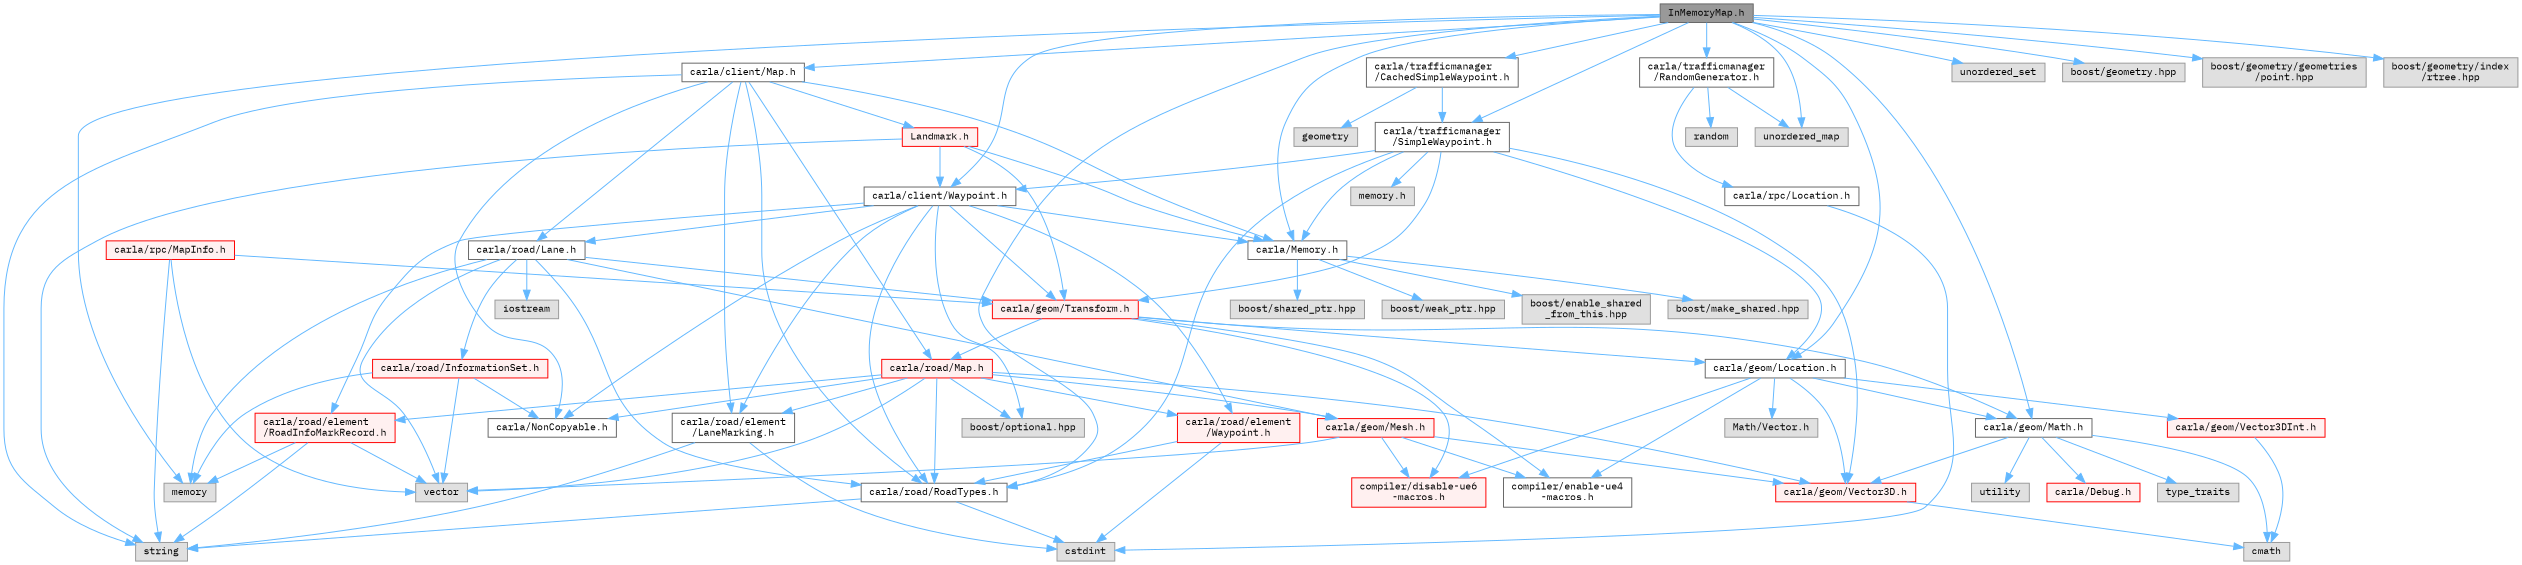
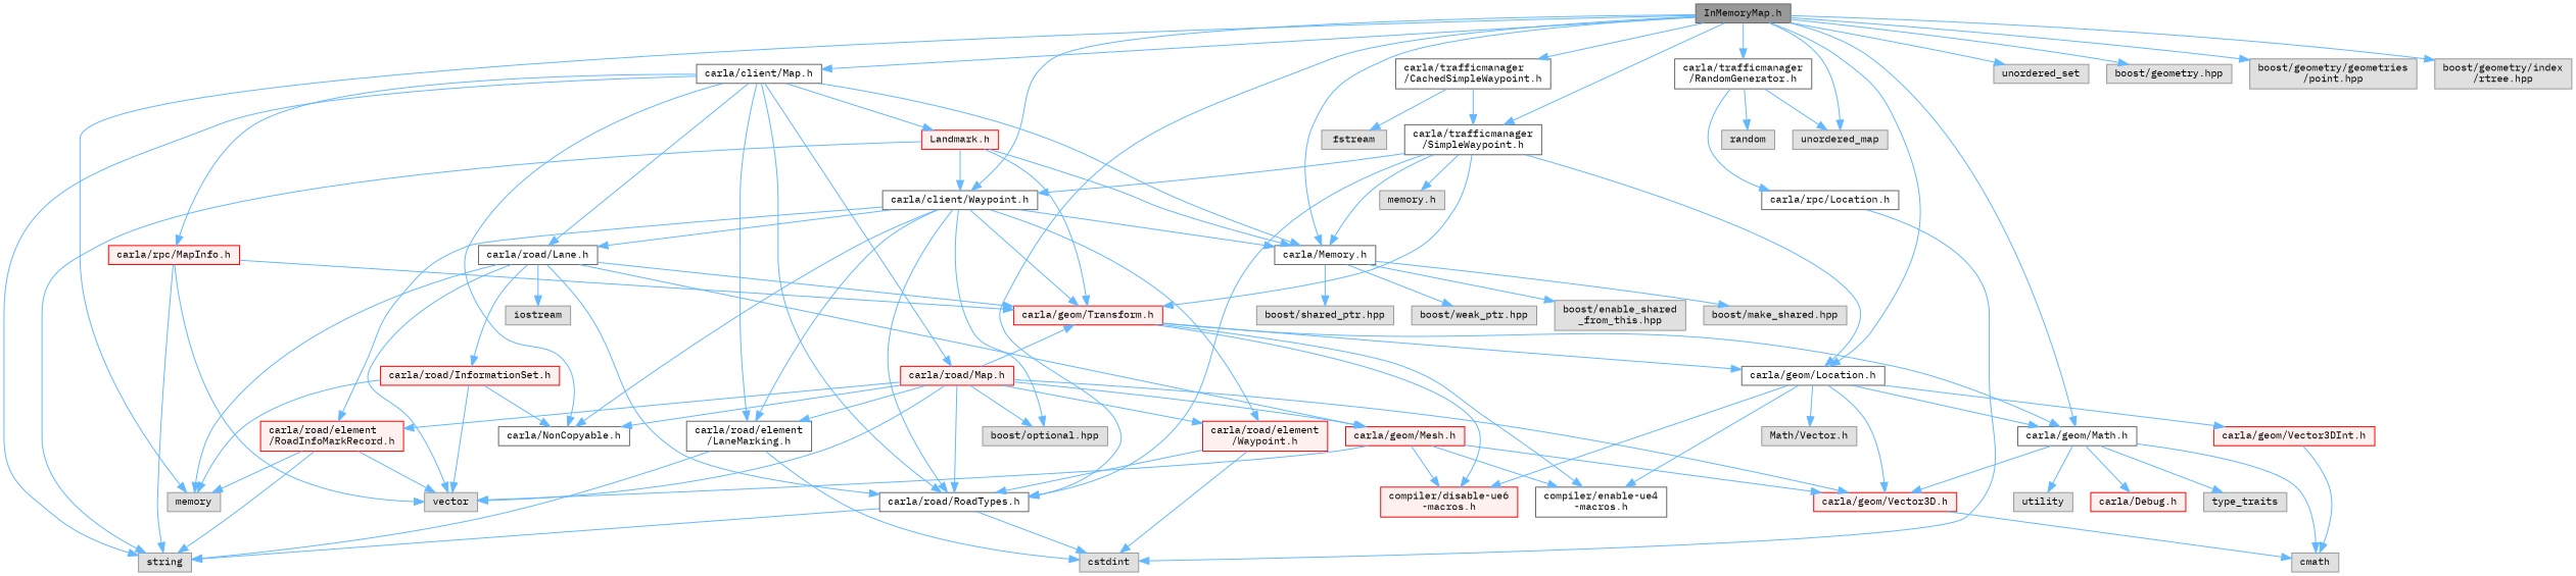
  digraph {
    fontname="IBM Plex Mono"
    node [color=grey60 fillcolor="#E0E0E0" fontname="IBM Plex Mono" fontsize=10 shape=box style=filled]
    edge [color=steelblue1 fontname="IBM Plex Mono" fontsize=10 labelfontname=Helvetica labelfontsize=10 style=solid]
    n1 [color=gray40 fillcolor=grey60 fontcolor=black height=0.2 label="InMemoryMap.h" width=0.4]
    n2 [height=0.2 label=memory width=0.4]
    n3 [height=0.2 label=unordered_map width=0.4]
    n4 [height=0.2 label=unordered_set width=0.4]
    n5 [height=0.2 label="boost/geometry.hpp" width=0.4]
    n6 [height=0.2 label="boost/geometry/geometries\l/point.hpp" width=0.4]
    n7 [height=0.2 label="boost/geometry/index\l/rtree.hpp" width=0.4]
    n8 [color=grey40 fillcolor=white height=0.2 label="carla/client/Map.h" width=0.4]
    n9 [color=grey40 fillcolor=white height=0.2 label="carla/Memory.h" width=0.4]
    n10 [color=grey40 fillcolor=white height=0.2 label="carla/geom/Location.h" width=0.4]
    n11 [color=grey40 fillcolor=white height=0.2 label="carla/geom/Math.h" width=0.4]
    n12 [color=grey40 fillcolor=white height=0.2 label="carla/road/RoadTypes.h" width=0.4]
    n13 [color=grey40 fillcolor=white height=0.2 label="carla/client/Waypoint.h" width=0.4]
    n14 [color=grey40 fillcolor=white height=0.2 label="carla/trafficmanager\l/RandomGenerator.h" width=0.4]
    n15 [color=grey40 fillcolor=white height=0.2 label="carla/trafficmanager\l/SimpleWaypoint.h" width=0.4]
    n16 [color=grey40 fillcolor=white height=0.2 label="carla/trafficmanager\l/CachedSimpleWaypoint.h" width=0.4]
    n17 [color=grey40 fillcolor=white height=0.2 label="carla/NonCopyable.h" width=0.4]
    n18 [color=grey40 fillcolor=white height=0.2 label="carla/road/element\l/LaneMarking.h" width=0.4]
    n19 [height=0.2 label=string width=0.4]
    n20 [color=grey40 fillcolor=white height=0.2 label="carla/road/Lane.h" width=0.4]
    n21 [color=red fillcolor="#FFF0F0" height=0.2 label="carla/road/Map.h" width=0.4]
    n22 [color=red fillcolor="#FFF0F0" height=0.2 label="carla/rpc/MapInfo.h" width=0.4]
    n23 [color=red fillcolor="#FFF0F0" height=0.2 label="Landmark.h" width=0.4]
    n24 [height=0.2 label="boost/enable_shared\l_from_this.hpp" width=0.4]
    n25 [height=0.2 label="boost/make_shared.hpp" width=0.4]
    n26 [height=0.2 label="boost/shared_ptr.hpp" width=0.4]
    n27 [height=0.2 label="boost/weak_ptr.hpp" width=0.4]
    n28 [color=red fillcolor="#FFF0F0" height=0.2 label="carla/geom/Vector3D.h" width=0.4]
    n29 [color=grey40 fillcolor=white height=0.2 label="compiler/enable-ue4\l-macros.h" width=0.4]
    n30 [color=red fillcolor="#FFF0F0" height=0.2 label="compiler/disable-ue6\l-macros.h" width=0.4]
    n31 [color=red fillcolor="#FFF0F0" height=0.2 label="carla/geom/Vector3DInt.h" width=0.4]
    n32 [height=0.2 label="Math/Vector.h" width=0.4]
    n33 [height=0.2 label=cmath width=0.4]
    n34 [color=red fillcolor="#FFF0F0" height=0.2 label="carla/Debug.h" width=0.4]
    n35 [height=0.2 label=type_traits width=0.4]
    n36 [height=0.2 label=utility width=0.4]
    n37 [height=0.2 label=cstdint width=0.4]
    n38 [color=red fillcolor="#FFF0F0" height=0.2 label="carla/geom/Transform.h" width=0.4]
    n39 [color=red fillcolor="#FFF0F0" height=0.2 label="carla/road/element\l/RoadInfoMarkRecord.h" width=0.4]
    n40 [color=red fillcolor="#FFF0F0" height=0.2 label="carla/road/element\l/Waypoint.h" width=0.4]
    n41 [height=0.2 label="boost/optional.hpp" width=0.4]
    n42 [height=0.2 label=random width=0.4]
    n43 [color=grey40 fillcolor=white height=0.2 label="carla/rpc/Location.h" width=0.4]
    n44 [height=0.2 label="memory.h" width=0.4]
-   n45 [height=0.2 label=geometry width=0.4]
+   n45 [height=0.2 label=fstream width=0.4]
    n46 [color=red fillcolor="#FFF0F0" height=0.2 label="carla/geom/Mesh.h" width=0.4]
    n47 [height=0.2 label=vector width=0.4]
    n48 [color=red fillcolor="#FFF0F0" height=0.2 label="carla/road/InformationSet.h" width=0.4]
    n49 [height=0.2 label=iostream width=0.4]
    n1 -> n2
    n1 -> n3
    n1 -> n4
    n1 -> n5
    n1 -> n6
    n1 -> n7
    n1 -> n8
    n1 -> n9
    n1 -> n10
    n1 -> n11
    n1 -> n12
    n1 -> n13
    n1 -> n14
    n1 -> n15
    n1 -> n16
    n8 -> n9
    n8 -> n12
    n8 -> n17
    n8 -> n18
    n8 -> n19
    n8 -> n20
    n8 -> n21
+   n8 -> n22
    n8 -> n23
    n9 -> n24
    n9 -> n25
    n9 -> n26
    n9 -> n27
    n10 -> n11
    n10 -> n28
    n10 -> n29
    n10 -> n30
    n10 -> n31
    n10 -> n32
    n11 -> n28
    n11 -> n33
    n11 -> n34
    n11 -> n35
    n11 -> n36
    n12 -> n19
    n12 -> n37
    n13 -> n9
    n13 -> n12
    n13 -> n17
    n13 -> n18
    n13 -> n20
    n13 -> n38
    n13 -> n39
    n13 -> n40
    n13 -> n41
    n14 -> n3
    n14 -> n42
    n14 -> n43
    n15 -> n9
    n15 -> n10
    n15 -> n12
    n15 -> n13
-   n15 -> n28
    n15 -> n38
    n15 -> n44
    n16 -> n15
    n16 -> n45
    n18 -> n19
    n18 -> n37
    n20 -> n2
    n20 -> n12
    n20 -> n38
    n20 -> n46
    n20 -> n47
    n20 -> n48
    n20 -> n49
    n21 -> n12
    n21 -> n17
    n21 -> n18
    n21 -> n28
-   n38 -> n21
+   n21 -> n38
    n21 -> n39
    n21 -> n40
    n21 -> n41
    n21 -> n46
    n21 -> n47
    n22 -> n19
    n22 -> n38
    n22 -> n47
    n23 -> n9
    n23 -> n13
    n23 -> n19
    n23 -> n38
    n28 -> n33
    n31 -> n33
    n38 -> n10
    n38 -> n11
    n38 -> n29
    n38 -> n30
    n39 -> n2
    n39 -> n19
    n39 -> n47
    n40 -> n12
    n40 -> n37
    n43 -> n37
    n46 -> n28
    n46 -> n29
    n46 -> n30
    n46 -> n47
    n48 -> n2
    n48 -> n17
    n48 -> n47
  }
